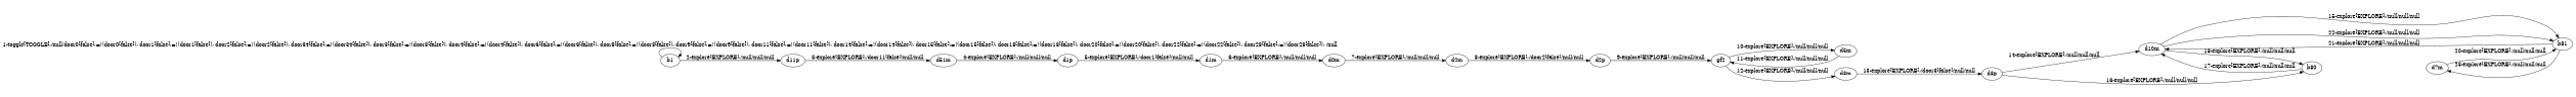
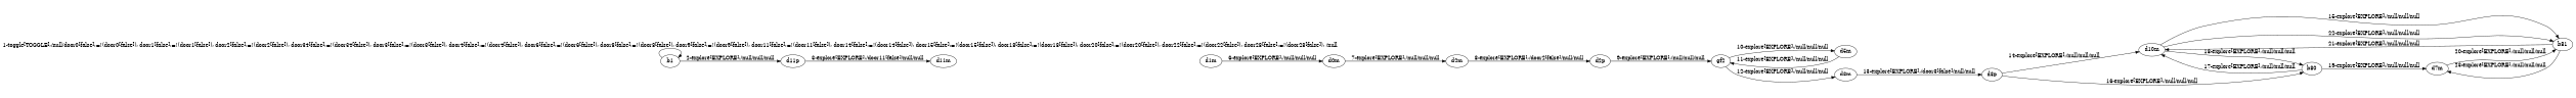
  digraph {
    rankdir=LR
    b1
    d11p
-   d11m [label=d51m]
-   d1p
+   d11m
    d1m
    d0m
    d2m
    d2p
    gf2
    d5m
    d3m
    d3p
    d10m
    b80
    b81
    n16 [label=d7m]
    b1 -> b1 [label="1-toggle[TOGGLE];/null/door0[false]:=!(door0[false]); door1[false]:=!(door1[false]); door2[false]:=!(door2[false]); door34[false]:=!(door34[false]); door3[false]:=!(door3[false]); door4[false]:=!(door4[false]); door6[false]:=!(door6[false]); door8[false]:=!(door8[false]); door9[false]:=!(door9[false]); door11[false]:=!(door11[false]); door14[false]:=!(door14[false]); door15[false]:=!(door15[false]); door18[false]:=!(door18[false]); door20[false]:=!(door20[false]); door22[false]:=!(door22[false]); door28[false]:=!(door28[false]); /null"]
    b1 -> d11p [label="2-explore[EXPLORE];/null/null/null"]
    d11p -> d11m [label="3-explore[EXPLORE];/door11[false]/null/null"]
-   d11m -> d1p [label="4-explore[EXPLORE];/null/null/null"]
-   d1p -> d1m [label="5-explore[EXPLORE];/door1[false]/null/null"]
    d1m -> d0m [label="6-explore[EXPLORE];/null/null/null"]
    d0m -> d2m [label="7-explore[EXPLORE];/null/null/null"]
    d2m -> d2p [label="8-explore[EXPLORE];/door2[false]/null/null"]
    d2p -> gf2 [label="9-explore[EXPLORE];/null/null/null"]
    gf2 -> d5m [label="10-explore[EXPLORE];/null/null/null"]
    gf2 -> d3m [label="12-explore[EXPLORE];/null/null/null"]
    d5m -> gf2 [label="11-explore[EXPLORE];/null/null/null"]
    d3m -> d3p [label="13-explore[EXPLORE];/door3[false]/null/null"]
    d3p -> d10m [label="14-explore[EXPLORE];/null/null/null"]
    d3p -> b80 [label="16-explore[EXPLORE];/null/null/null"]
    d10m -> b80 [label="18-explore[EXPLORE];/null/null/null"]
    d10m -> b81 [label="15-explore[EXPLORE];/null/null/null"]
    d10m -> b81 [label="22-explore[EXPLORE];/null/null/null"]
    b80 -> d10m [label="17-explore[EXPLORE];/null/null/null"]
+   b80 -> n16 [label="19-explore[EXPLORE];/null/null/null"]
    b81 -> d10m [label="21-explore[EXPLORE];/null/null/null"]
    b81 -> n16 [label="23-explore[EXPLORE];/null/null/null"]
    n16 -> b81 [label="20-explore[EXPLORE];/null/null/null"]
  }
